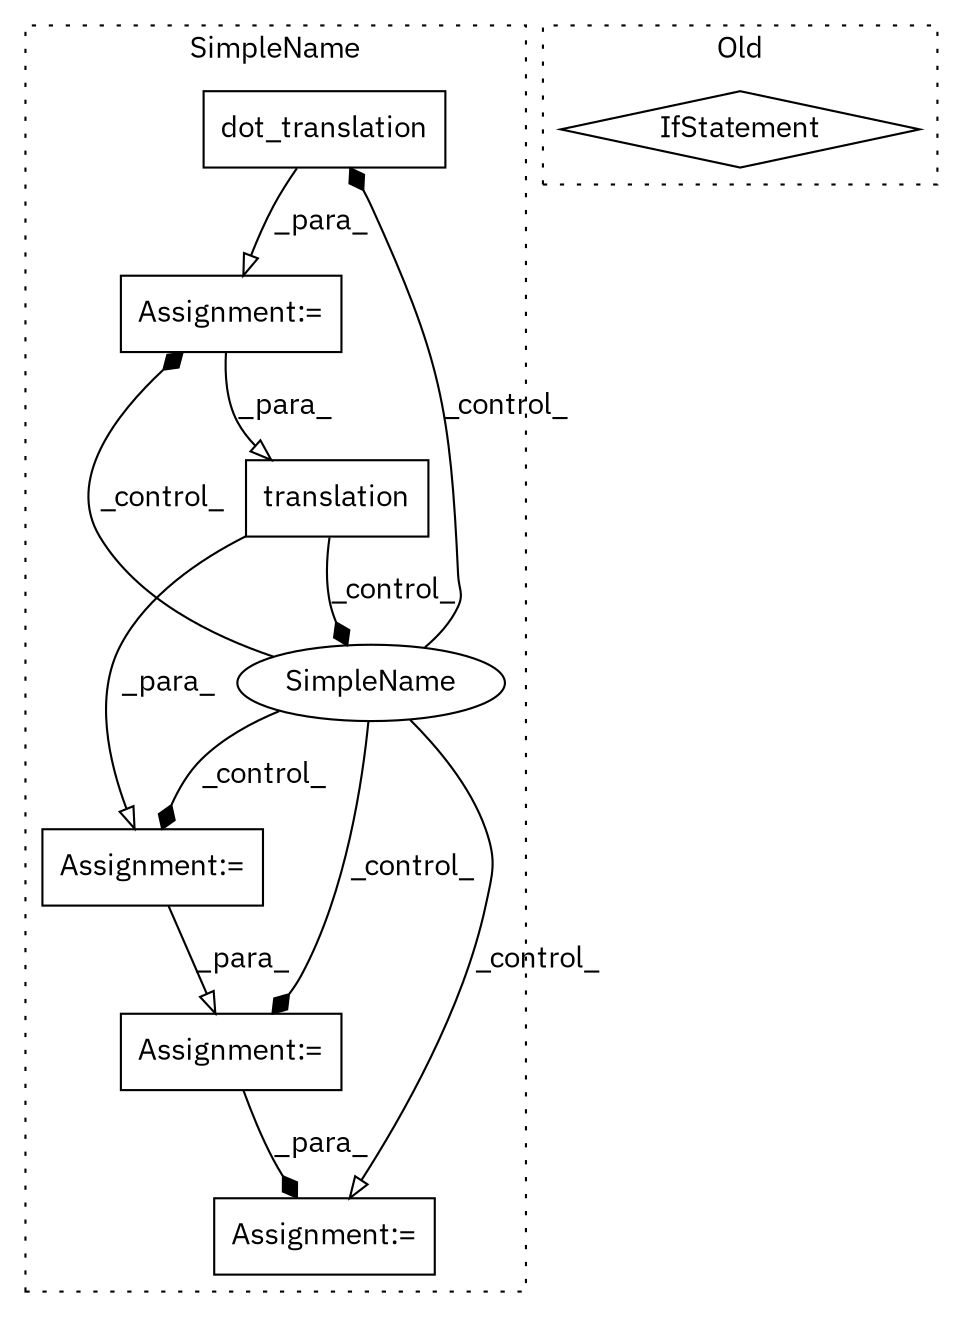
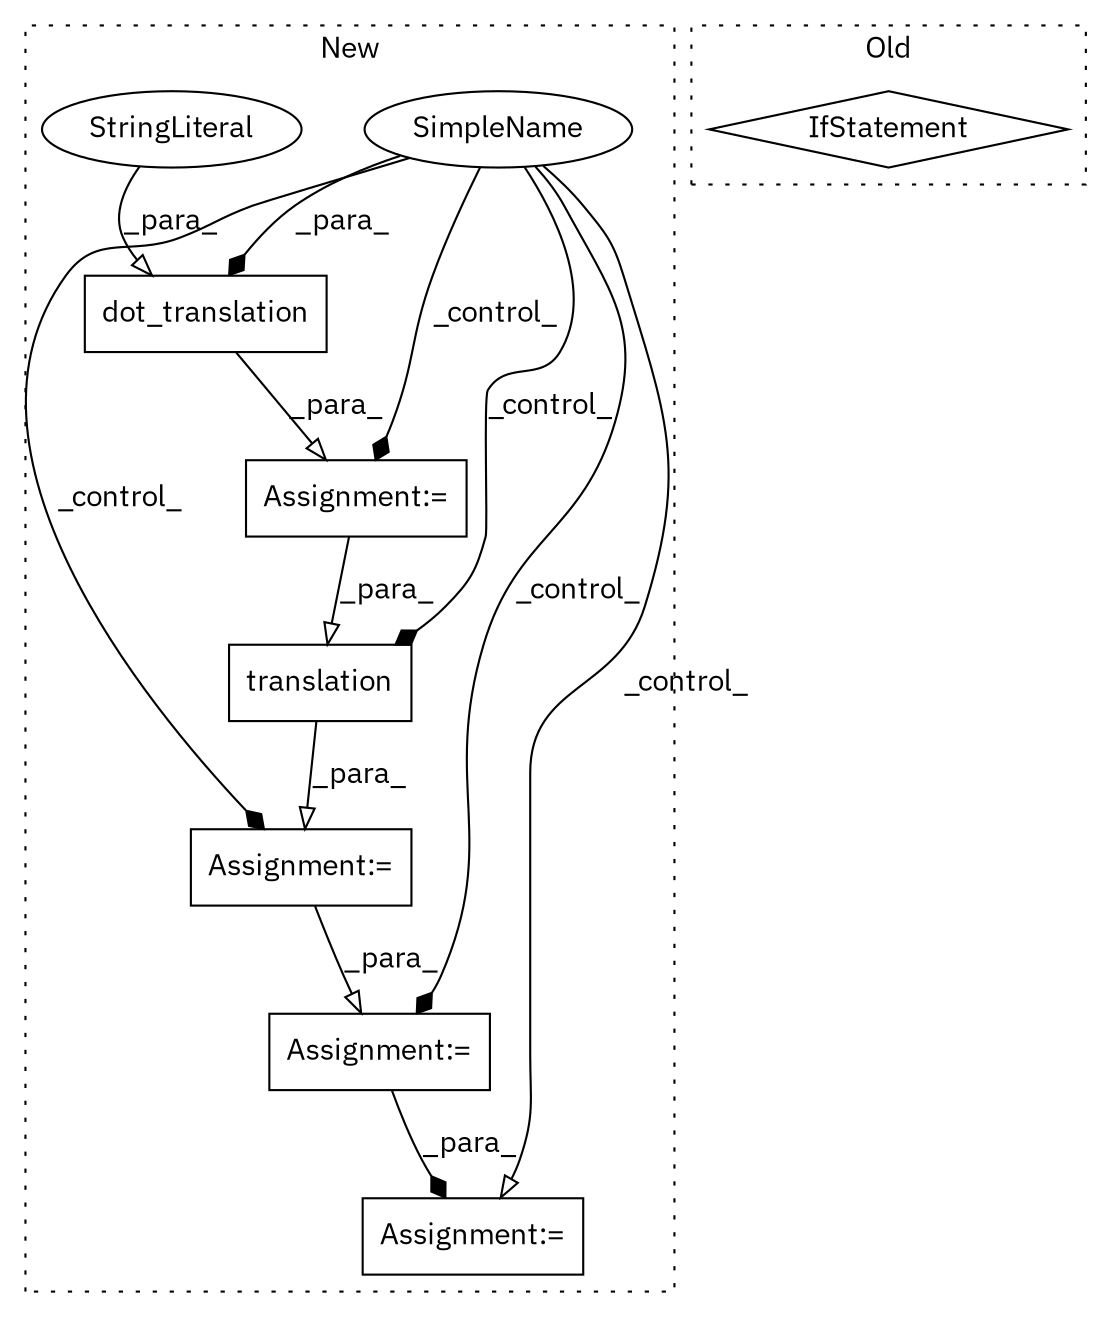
  digraph {
    fontname="IBM Plex Sans"
    node [a=7 fontname="IBM Plex Sans" l=1 shape=box]
    edge [arrowhead=onormal fontname="IBM Plex Sans"]
    n1 [a=32 l="21,1" label=dot_translation s="18383,18421"]
+   n2 [a=45 l=6 label=StringLiteral s=18415 shape=ellipse]
    n3 [label="Assignment:=" s=18371]
    n4 [a=42 label=SimpleName shape=ellipse l=""]
    n5 [label="Assignment:=" s=18530]
    n6 [a=32 l="4,1" label=translation s="18458,18500"]
    n7 [label="Assignment:=" s=18591]
    n8 [label="Assignment:=" s=18451]
    n9 [a=25 l="4,2" label=IfStatement s="15566,15599" shape=diamond]
    subgraph cluster_1 {
-     label=SimpleName
+     label=New
      style=dotted
      n1
+     n2
      n3
      n4
      n5
      n6
      n7
      n8
    }
    subgraph cluster_2 {
      label=Old
      style=dotted
      n9
    }
    n1 -> n3 [label=_para_]
+   n2 -> n1 [label=_para_]
    n3 -> n6 [label=_para_]
-   n4 -> n1 [arrowhead=diamond label=_control_]
+   n4 -> n1 [arrowhead=diamond label=_para_]
    n4 -> n3 [arrowhead=diamond label=_control_]
    n4 -> n5 [arrowhead=diamond label=_control_]
-   n6 -> n4 [arrowhead=diamond label=_control_]
+   n4 -> n6 [arrowhead=diamond label=_control_]
    n4 -> n7 [label=_control_]
    n4 -> n8 [arrowhead=diamond label=_control_]
    n5 -> n7 [arrowhead=diamond label=_para_]
    n6 -> n8 [label=_para_]
    n8 -> n5 [label=_para_]
  }
